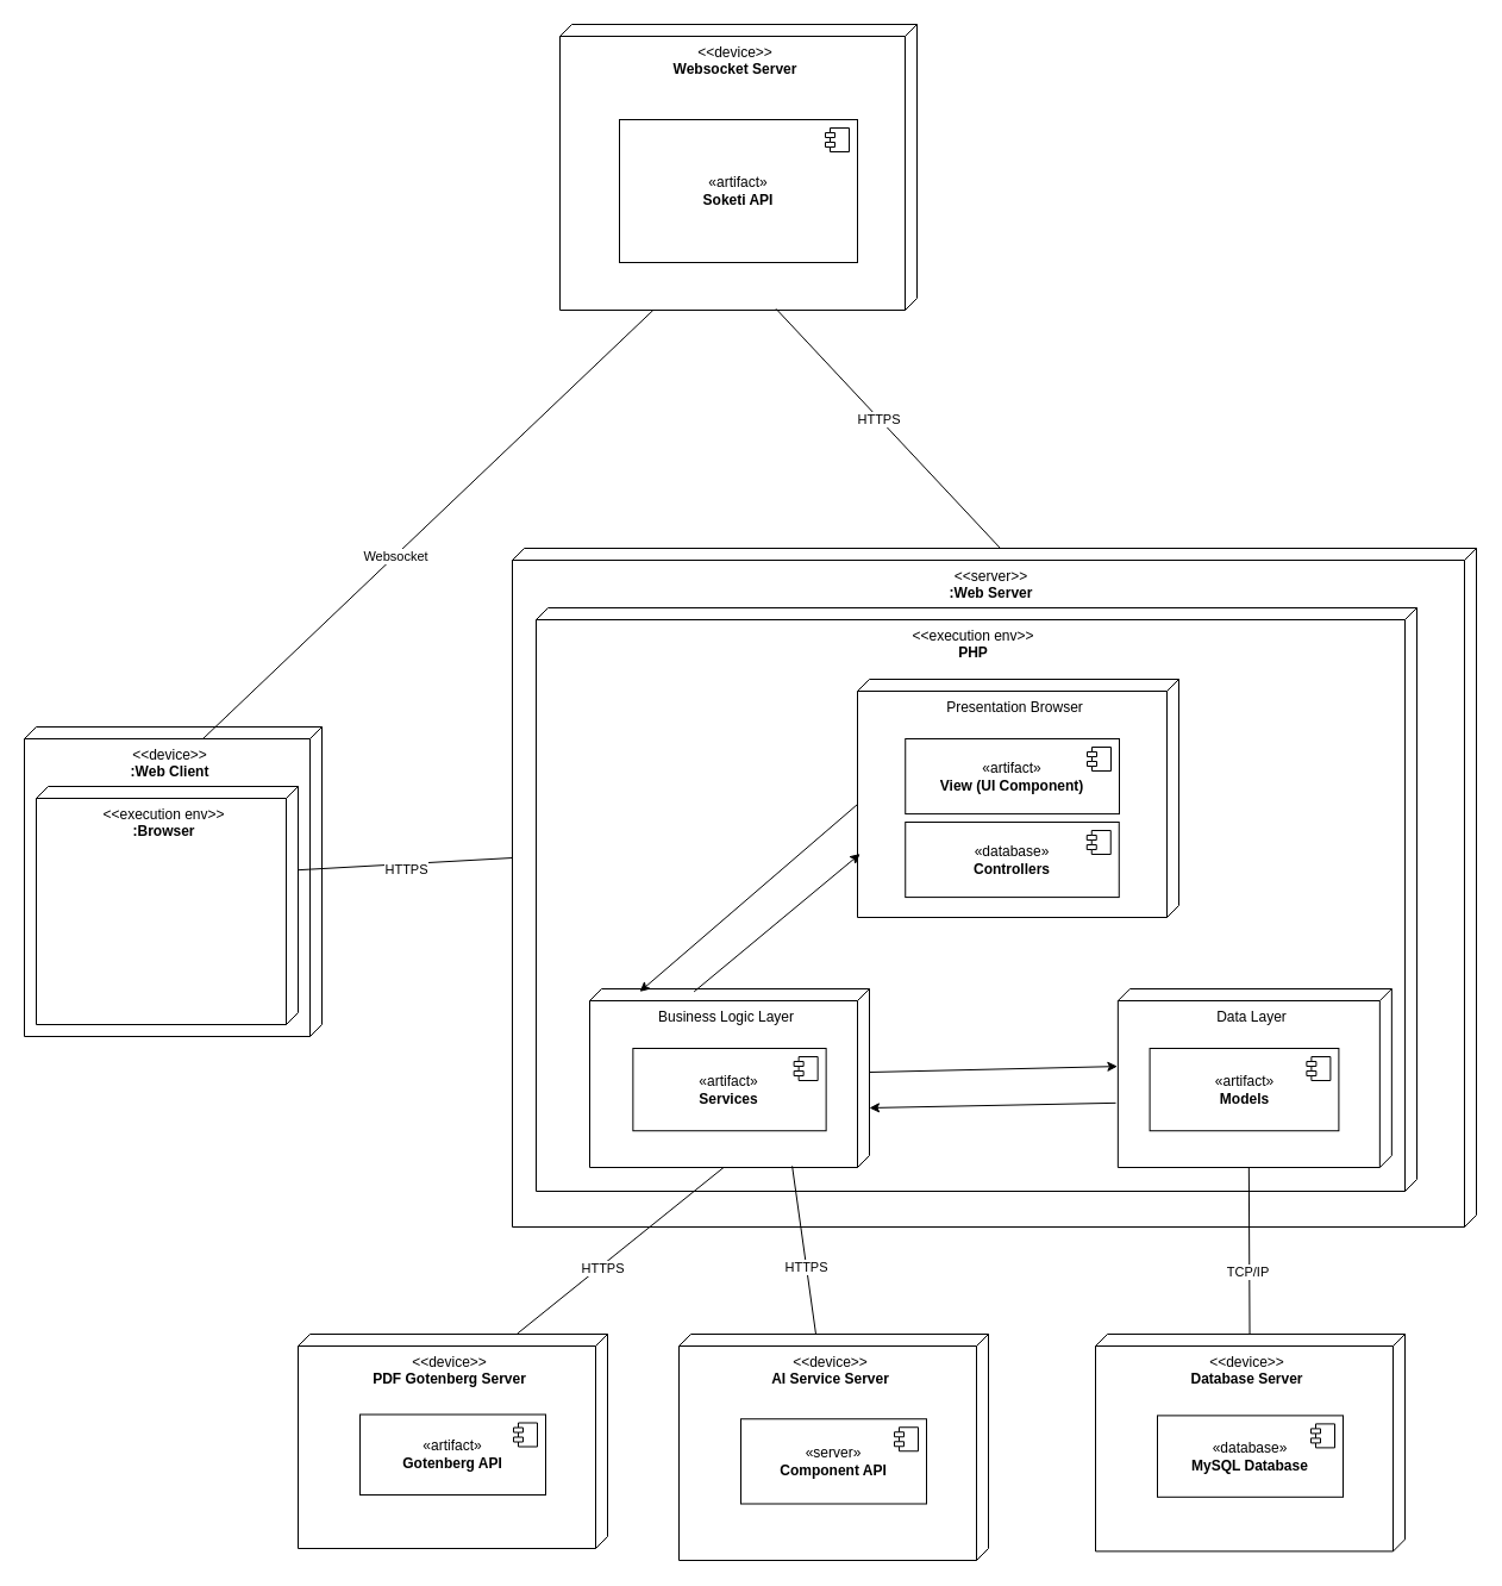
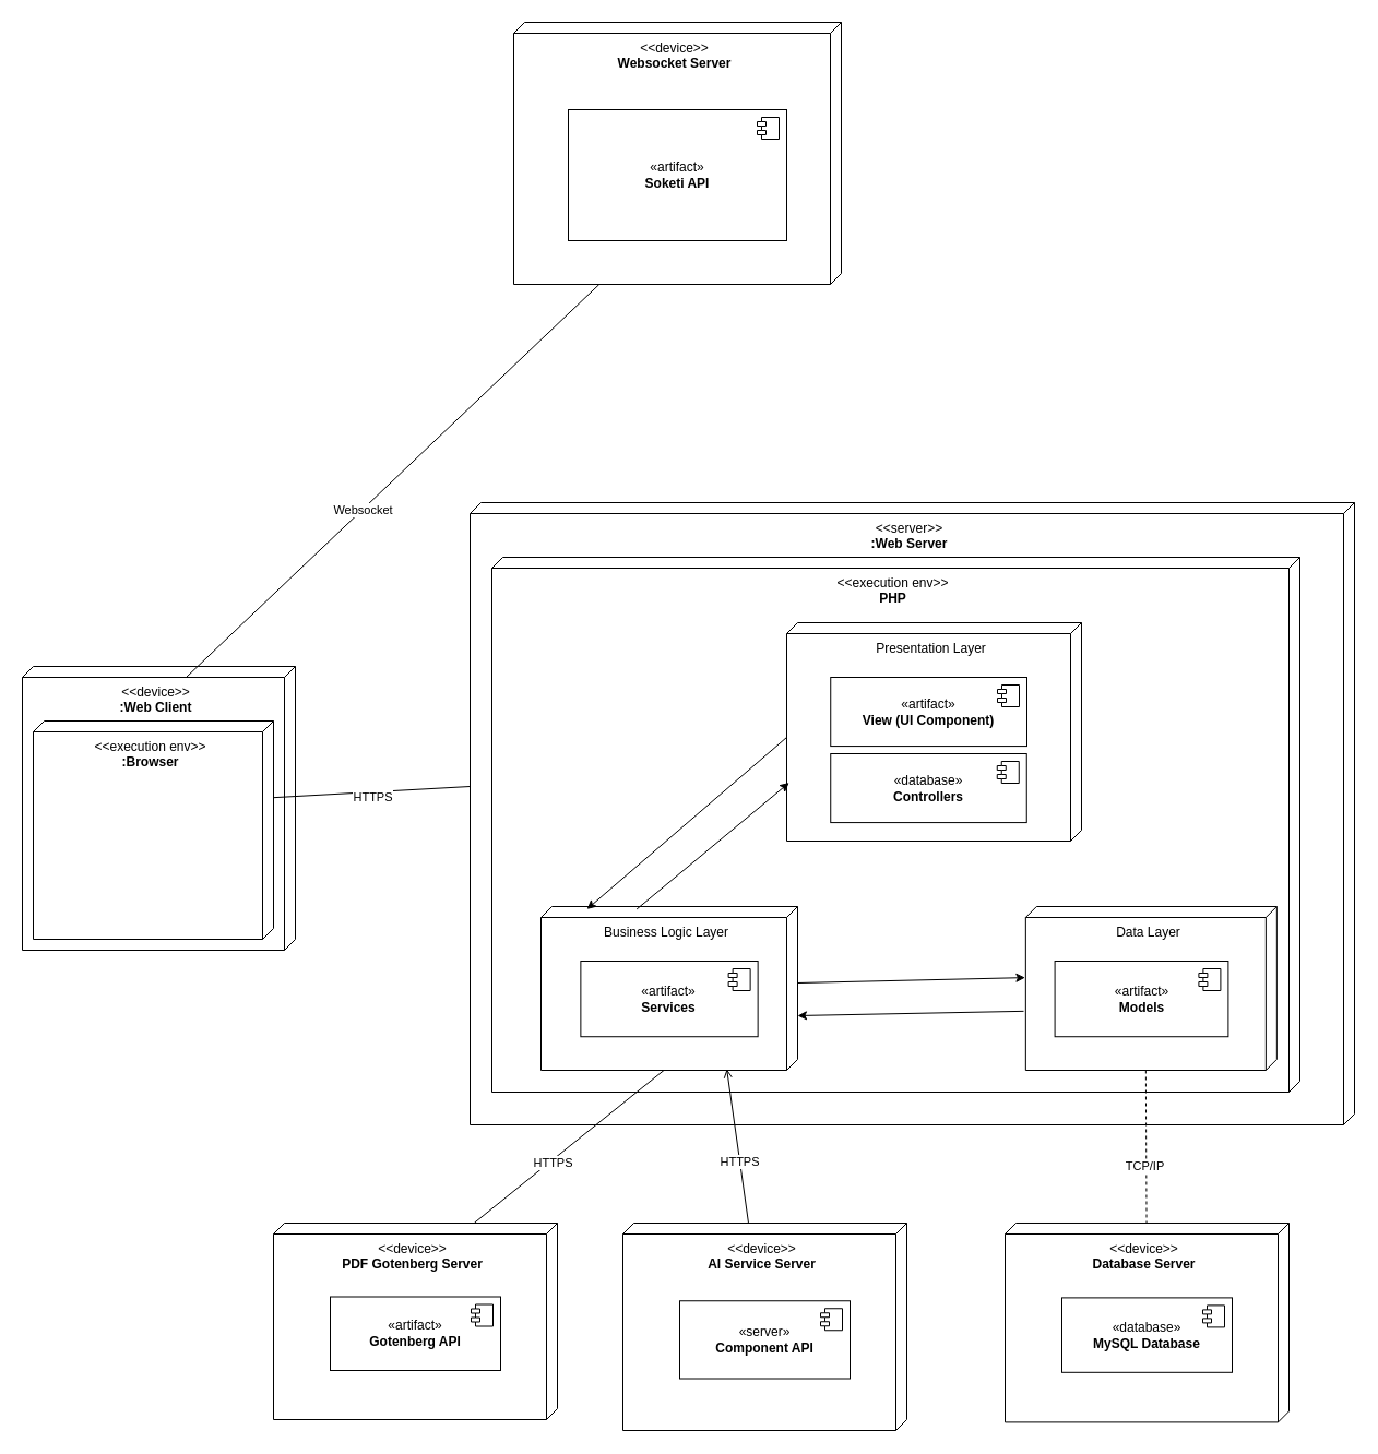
  <mxCell id="0" />
  <mxCell id="1" parent="0" />
  <mxCell id="2" value="&amp;lt;&amp;lt;device&amp;gt;&amp;gt;&lt;br&gt;&lt;b&gt;:Web Client&lt;/b&gt;" style="verticalAlign=top;align=center;shape=cube;size=10;direction=south;fontStyle=0;html=1;boundedLbl=1;spacingLeft=5;whiteSpace=wrap;" vertex="1" parent="1"><mxGeometry x="20" y="610" width="250" height="260" as="geometry" /></mxCell>
  <mxCell id="3" value="&amp;lt;&amp;lt;execution env&amp;gt;&amp;gt;&lt;br&gt;&lt;b&gt;:Browser&lt;/b&gt;" style="verticalAlign=top;align=center;shape=cube;size=10;direction=south;html=1;boundedLbl=1;spacingLeft=5;whiteSpace=wrap;" vertex="1" parent="2"><mxGeometry width="220" height="200" relative="1" as="geometry"><mxPoint x="10" y="50" as="offset" /></mxGeometry></mxCell>
  <mxCell id="4" value="" style="shape=image;html=1;verticalAlign=top;verticalLabelPosition=bottom;labelBackgroundColor=#ffffff;imageAspect=0;aspect=fixed;image=https://cdn1.iconfinder.com/data/icons/bootstrap-vol-3/16/filetype-html-128.png" vertex="1" parent="2"><mxGeometry x="83.333" y="136.847" width="68.421" height="68.421" as="geometry" /></mxCell>
  <mxCell id="5" value="&amp;lt;&amp;lt;server&amp;gt;&amp;gt;&lt;br&gt;&lt;b&gt;:Web Server&lt;/b&gt;" style="verticalAlign=top;align=center;shape=cube;size=10;direction=south;fontStyle=0;html=1;boundedLbl=1;spacingLeft=5;whiteSpace=wrap;container=0;" vertex="1" parent="1"><mxGeometry x="430" y="460" width="810" height="570" as="geometry" /></mxCell>
  <mxCell id="6" value="&amp;lt;&amp;lt;execution env&amp;gt;&amp;gt;&lt;br&gt;&lt;b&gt;PHP&lt;/b&gt;&lt;br&gt;&lt;br&gt;&lt;div&gt;&lt;b&gt;&lt;br&gt;&lt;/b&gt;&lt;/div&gt;" style="verticalAlign=top;align=center;shape=cube;size=10;direction=south;fontStyle=0;html=1;boundedLbl=1;spacingLeft=5;whiteSpace=wrap;container=0;" vertex="1" parent="1"><mxGeometry x="450" y="510" width="740" height="490" as="geometry" /></mxCell>
  <mxCell id="7" value="" style="group" connectable="0" vertex="1" parent="1"><mxGeometry x="720" y="590" width="270" height="180" as="geometry" /></mxCell>
  <mxCell id="8" value="" style="group" connectable="0" vertex="1" parent="7"><mxGeometry width="270" height="180" as="geometry" /></mxCell>
- <mxCell id="9" value="Presentation Browser&lt;br&gt;&lt;br&gt;&lt;div&gt;&lt;b&gt;&lt;br&gt;&lt;/b&gt;&lt;/div&gt;" style="verticalAlign=top;align=center;shape=cube;size=10;direction=south;fontStyle=0;html=1;boundedLbl=1;spacingLeft=5;whiteSpace=wrap;container=0;" vertex="1" parent="8"><mxGeometry y="-20" width="270" height="200" as="geometry" /></mxCell>
+ <mxCell id="9" value="Presentation Layer&lt;br&gt;&lt;br&gt;&lt;div&gt;&lt;b&gt;&lt;br&gt;&lt;/b&gt;&lt;/div&gt;" style="verticalAlign=top;align=center;shape=cube;size=10;direction=south;fontStyle=0;html=1;boundedLbl=1;spacingLeft=5;whiteSpace=wrap;container=0;" vertex="1" parent="8"><mxGeometry y="-20" width="270" height="200" as="geometry" /></mxCell>
  <mxCell id="10" value="«database»&lt;br&gt;&lt;b&gt;Controllers&lt;/b&gt;" style="html=1;dropTarget=0;whiteSpace=wrap;" vertex="1" parent="8"><mxGeometry x="40.24" y="100" width="179.52" height="63.08" as="geometry" /></mxCell>
  <mxCell id="11" value="" style="shape=module;jettyWidth=8;jettyHeight=4;" vertex="1" parent="10"><mxGeometry x="1" width="20" height="20" relative="1" as="geometry"><mxPoint x="-27" y="7" as="offset" /></mxGeometry></mxCell>
  <mxCell id="12" value="«artifact»&lt;br&gt;&lt;b&gt;View (UI Component)&lt;/b&gt;" style="html=1;dropTarget=0;whiteSpace=wrap;" vertex="1" parent="8"><mxGeometry x="40.24" y="30" width="179.76" height="63.08" as="geometry" /></mxCell>
  <mxCell id="13" value="" style="shape=module;jettyWidth=8;jettyHeight=4;" vertex="1" parent="12"><mxGeometry x="1" width="20" height="20" relative="1" as="geometry"><mxPoint x="-27" y="7" as="offset" /></mxGeometry></mxCell>
  <mxCell id="14" value="" style="group" connectable="0" vertex="1" parent="1"><mxGeometry x="495" y="830" width="235" height="150" as="geometry" /></mxCell>
  <mxCell id="15" value="Business Logic Layer&lt;br&gt;&lt;br&gt;&lt;div&gt;&lt;b&gt;&lt;br&gt;&lt;/b&gt;&lt;/div&gt;" style="verticalAlign=top;align=center;shape=cube;size=10;direction=south;fontStyle=0;html=1;boundedLbl=1;spacingLeft=5;whiteSpace=wrap;container=0;" vertex="1" parent="14"><mxGeometry width="235" height="150" as="geometry" /></mxCell>
  <mxCell id="16" value="«artifact»&lt;br&gt;&lt;b&gt;Services&lt;/b&gt;" style="html=1;dropTarget=0;whiteSpace=wrap;" vertex="1" parent="14"><mxGeometry x="36.367" y="50.001" width="162.262" height="69.231" as="geometry" /></mxCell>
  <mxCell id="17" value="" style="shape=module;jettyWidth=8;jettyHeight=4;" vertex="1" parent="16"><mxGeometry x="1" width="20" height="20" relative="1" as="geometry"><mxPoint x="-27" y="7" as="offset" /></mxGeometry></mxCell>
  <mxCell id="18" value="" style="group" connectable="0" vertex="1" parent="1"><mxGeometry x="920" y="1120" width="260" height="190" as="geometry" /></mxCell>
  <mxCell id="19" value="&amp;lt;&amp;lt;device&amp;gt;&amp;gt;&lt;br&gt;&lt;b&gt;Database Server&lt;/b&gt;&lt;br&gt;&lt;br&gt;&lt;div&gt;&lt;b&gt;&lt;br&gt;&lt;/b&gt;&lt;/div&gt;" style="verticalAlign=top;align=center;shape=cube;size=10;direction=south;fontStyle=0;html=1;boundedLbl=1;spacingLeft=5;whiteSpace=wrap;container=0;" vertex="1" parent="18"><mxGeometry width="260" height="182.4" as="geometry" /></mxCell>
  <mxCell id="20" value="«database»&lt;br&gt;&lt;b&gt;MySQL Database&lt;/b&gt;" style="html=1;dropTarget=0;whiteSpace=wrap;" vertex="1" parent="18"><mxGeometry x="52" y="68.4" width="156" height="68.4" as="geometry" /></mxCell>
  <mxCell id="21" value="" style="shape=module;jettyWidth=8;jettyHeight=4;" vertex="1" parent="20"><mxGeometry x="1" width="20" height="20" relative="1" as="geometry"><mxPoint x="-27" y="7" as="offset" /></mxGeometry></mxCell>
  <mxCell id="22" value="" style="group" connectable="0" vertex="1" parent="1"><mxGeometry x="470" y="20" width="300" height="240" as="geometry" /></mxCell>
  <mxCell id="23" value="&amp;lt;&amp;lt;device&amp;gt;&amp;gt;&lt;br&gt;&lt;b&gt;Websocket Server&lt;/b&gt;&lt;br&gt;&lt;br&gt;&lt;div&gt;&lt;b&gt;&lt;br&gt;&lt;/b&gt;&lt;/div&gt;" style="verticalAlign=top;align=center;shape=cube;size=10;direction=south;fontStyle=0;html=1;boundedLbl=1;spacingLeft=5;whiteSpace=wrap;container=0;" vertex="1" parent="22"><mxGeometry width="300" height="240" as="geometry" /></mxCell>
  <mxCell id="24" value="«artifact»&lt;br&gt;&lt;b&gt;Soketi API&lt;/b&gt;" style="html=1;dropTarget=0;whiteSpace=wrap;" vertex="1" parent="22"><mxGeometry x="50" y="80" width="200" height="120" as="geometry" /></mxCell>
  <mxCell id="25" value="" style="shape=module;jettyWidth=8;jettyHeight=4;" vertex="1" parent="24"><mxGeometry x="1" width="20" height="20" relative="1" as="geometry"><mxPoint x="-27" y="7" as="offset" /></mxGeometry></mxCell>
  <mxCell id="26" value="" style="group" connectable="0" vertex="1" parent="1"><mxGeometry x="930" y="830" width="230" height="150" as="geometry" /></mxCell>
  <mxCell id="27" style="rounded=0;orthogonalLoop=1;jettySize=auto;html=1;exitX=0.639;exitY=1.008;exitDx=0;exitDy=0;exitPerimeter=0;" edge="1" parent="26" source="28"><mxGeometry relative="1" as="geometry"><mxPoint x="-200" y="100" as="targetPoint" /></mxGeometry></mxCell>
  <mxCell id="28" value="Data Layer&lt;br&gt;&lt;br&gt;&lt;div&gt;&lt;b&gt;&lt;br&gt;&lt;/b&gt;&lt;/div&gt;" style="verticalAlign=top;align=center;shape=cube;size=10;direction=south;fontStyle=0;html=1;boundedLbl=1;spacingLeft=5;whiteSpace=wrap;container=0;" vertex="1" parent="26"><mxGeometry x="8.846" width="230" height="150" as="geometry" /></mxCell>
  <mxCell id="29" value="«artifact»&lt;br&gt;&lt;b&gt;Models&lt;/b&gt;" style="html=1;dropTarget=0;whiteSpace=wrap;" vertex="1" parent="26"><mxGeometry x="35.594" y="50.001" width="158.81" height="69.231" as="geometry" /></mxCell>
  <mxCell id="30" value="" style="shape=module;jettyWidth=8;jettyHeight=4;" vertex="1" parent="29"><mxGeometry x="1" width="20" height="20" relative="1" as="geometry"><mxPoint x="-27" y="7" as="offset" /></mxGeometry></mxCell>
  <mxCell id="31" value="" style="group" connectable="0" vertex="1" parent="1"><mxGeometry x="570" y="1120" width="260" height="190" as="geometry" /></mxCell>
  <mxCell id="32" value="&amp;lt;&amp;lt;device&amp;gt;&amp;gt;&lt;br&gt;&lt;b&gt;AI Service Server&lt;/b&gt;&lt;br&gt;&lt;br&gt;&lt;div&gt;&lt;b&gt;&lt;br&gt;&lt;/b&gt;&lt;/div&gt;" style="verticalAlign=top;align=center;shape=cube;size=10;direction=south;fontStyle=0;html=1;boundedLbl=1;spacingLeft=5;whiteSpace=wrap;container=0;" vertex="1" parent="31"><mxGeometry width="260" height="190" as="geometry" /></mxCell>
  <mxCell id="33" value="«server»&lt;br&gt;&lt;b&gt;Component API&lt;/b&gt;" style="html=1;dropTarget=0;whiteSpace=wrap;" vertex="1" parent="31"><mxGeometry x="52" y="71.25" width="156" height="71.25" as="geometry" /></mxCell>
  <mxCell id="34" value="" style="shape=module;jettyWidth=8;jettyHeight=4;" vertex="1" parent="33"><mxGeometry x="1" width="20" height="20" relative="1" as="geometry"><mxPoint x="-27" y="7" as="offset" /></mxGeometry></mxCell>
  <mxCell id="35" style="rounded=0;orthogonalLoop=1;jettySize=auto;html=1;exitX=0.351;exitY=0.001;exitDx=0;exitDy=0;exitPerimeter=0;endArrow=none;endFill=0;" edge="1" parent="1" source="3"><mxGeometry relative="1" as="geometry"><mxPoint x="430" y="720" as="targetPoint" /></mxGeometry></mxCell>
  <mxCell id="36" value="HTTPS" style="edgeLabel;html=1;align=center;verticalAlign=middle;resizable=0;points=[];" connectable="0" vertex="1" parent="35"><mxGeometry x="-0.071" y="-2" relative="1" as="geometry"><mxPoint x="7" y="2" as="offset" /></mxGeometry></mxCell>
  <mxCell id="37" style="rounded=0;orthogonalLoop=1;jettySize=auto;html=1;endArrow=none;endFill=0;exitX=1;exitY=0.739;exitDx=0;exitDy=0;exitPerimeter=0;" edge="1" parent="1" source="23"><mxGeometry relative="1" as="geometry"><mxPoint x="220" y="460" as="sourcePoint" /><mxPoint x="170" y="620" as="targetPoint" /></mxGeometry></mxCell>
  <mxCell id="38" value="Websocket" style="edgeLabel;html=1;align=center;verticalAlign=middle;resizable=0;points=[];" connectable="0" vertex="1" parent="37"><mxGeometry x="0.147" relative="1" as="geometry"><mxPoint as="offset" /></mxGeometry></mxCell>
- <mxCell id="39" style="rounded=0;orthogonalLoop=1;jettySize=auto;html=1;exitX=0;exitY=0;exitDx=150;exitDy=120;exitPerimeter=0;endArrow=none;endFill=0;" edge="1" parent="1" source="28" target="19"><mxGeometry relative="1" as="geometry" /></mxCell>
+ <mxCell id="39" style="rounded=0;orthogonalLoop=1;jettySize=auto;html=1;exitX=0;exitY=0;exitDx=150;exitDy=120;exitPerimeter=0;endArrow=none;endFill=0;dashed=1;" edge="1" parent="1" source="28" target="19"><mxGeometry relative="1" as="geometry" /></mxCell>
  <mxCell id="40" value="TCP/IP" style="edgeLabel;html=1;align=center;verticalAlign=middle;resizable=0;points=[];" connectable="0" vertex="1" parent="39"><mxGeometry x="0.248" y="-2" relative="1" as="geometry"><mxPoint as="offset" /></mxGeometry></mxCell>
  <mxCell id="41" value="" style="group" connectable="0" vertex="1" parent="1"><mxGeometry x="250" y="1120" width="260" height="180" as="geometry" /></mxCell>
  <mxCell id="42" value="&amp;lt;&amp;lt;device&amp;gt;&amp;gt;&lt;br&gt;&lt;b&gt;PDF Gotenberg Server&lt;/b&gt;&lt;br&gt;&lt;br&gt;&lt;div&gt;&lt;b&gt;&lt;br&gt;&lt;/b&gt;&lt;/div&gt;" style="verticalAlign=top;align=center;shape=cube;size=10;direction=south;fontStyle=0;html=1;boundedLbl=1;spacingLeft=5;whiteSpace=wrap;container=0;" vertex="1" parent="41"><mxGeometry width="260" height="180" as="geometry" /></mxCell>
  <mxCell id="43" value="«artifact»&lt;br&gt;&lt;b&gt;Gotenberg API&lt;/b&gt;" style="html=1;dropTarget=0;whiteSpace=wrap;" vertex="1" parent="41"><mxGeometry x="52" y="67.5" width="156" height="67.5" as="geometry" /></mxCell>
  <mxCell id="44" value="" style="shape=module;jettyWidth=8;jettyHeight=4;" vertex="1" parent="43"><mxGeometry x="1" width="20" height="20" relative="1" as="geometry"><mxPoint x="-27" y="7" as="offset" /></mxGeometry></mxCell>
- <mxCell id="45" style="rounded=0;orthogonalLoop=1;jettySize=auto;html=1;exitX=0;exitY=0;exitDx=0;exitDy=145;exitPerimeter=0;entryX=0.992;entryY=0.276;entryDx=0;entryDy=0;entryPerimeter=0;endArrow=none;endFill=0;" edge="1" parent="1" source="32" target="15"><mxGeometry relative="1" as="geometry" /></mxCell>
+ <mxCell id="45" style="rounded=0;orthogonalLoop=1;jettySize=auto;html=1;exitX=0;exitY=0;exitDx=0;exitDy=145;exitPerimeter=0;entryX=0.992;entryY=0.276;entryDx=0;entryDy=0;entryPerimeter=0;endArrow=open;endFill=0;" edge="1" parent="1" source="32" target="15"><mxGeometry relative="1" as="geometry" /></mxCell>
  <mxCell id="46" value="HTTPS" style="edgeLabel;html=1;align=center;verticalAlign=middle;resizable=0;points=[];" connectable="0" vertex="1" parent="45"><mxGeometry x="-0.182" relative="1" as="geometry"><mxPoint y="1" as="offset" /></mxGeometry></mxCell>
  <mxCell id="47" style="rounded=0;orthogonalLoop=1;jettySize=auto;html=1;exitX=0;exitY=0;exitDx=150;exitDy=122.5;exitPerimeter=0;entryX=-0.002;entryY=0.292;entryDx=0;entryDy=0;entryPerimeter=0;endArrow=none;endFill=0;" edge="1" parent="1" source="15" target="42"><mxGeometry relative="1" as="geometry" /></mxCell>
  <mxCell id="48" value="HTTPS" style="edgeLabel;html=1;align=center;verticalAlign=middle;resizable=0;points=[];" connectable="0" vertex="1" parent="47"><mxGeometry x="0.192" y="3" relative="1" as="geometry"><mxPoint y="-1" as="offset" /></mxGeometry></mxCell>
- <mxCell id="49" style="rounded=0;orthogonalLoop=1;jettySize=auto;html=1;exitX=0;exitY=0;exitDx=0;exitDy=400;exitPerimeter=0;entryX=0.995;entryY=0.395;entryDx=0;entryDy=0;entryPerimeter=0;endArrow=none;endFill=0;" edge="1" parent="1" source="5" target="23"><mxGeometry relative="1" as="geometry" /></mxCell>
- <mxCell id="50" value="HTTPS" style="edgeLabel;html=1;align=center;verticalAlign=middle;resizable=0;points=[];" connectable="0" vertex="1" parent="49"><mxGeometry x="0.088" y="1" relative="1" as="geometry"><mxPoint x="1" as="offset" /></mxGeometry></mxCell>
  <mxCell id="51" style="rounded=0;orthogonalLoop=1;jettySize=auto;html=1;exitX=0;exitY=0;exitDx=105;exitDy=270;exitPerimeter=0;entryX=0.016;entryY=0.821;entryDx=0;entryDy=0;entryPerimeter=0;" edge="1" parent="1" source="9" target="15"><mxGeometry relative="1" as="geometry" /></mxCell>
  <mxCell id="52" style="rounded=0;orthogonalLoop=1;jettySize=auto;html=1;exitX=0.016;exitY=0.627;exitDx=0;exitDy=0;exitPerimeter=0;entryX=0.733;entryY=0.992;entryDx=0;entryDy=0;entryPerimeter=0;" edge="1" parent="1" source="15" target="9"><mxGeometry relative="1" as="geometry"><mxPoint x="680" y="730" as="targetPoint" /></mxGeometry></mxCell>
  <mxCell id="53" style="rounded=0;orthogonalLoop=1;jettySize=auto;html=1;entryX=0.434;entryY=1.002;entryDx=0;entryDy=0;entryPerimeter=0;" edge="1" parent="1" target="28"><mxGeometry relative="1" as="geometry"><mxPoint x="730" y="900" as="sourcePoint" /></mxGeometry></mxCell>
